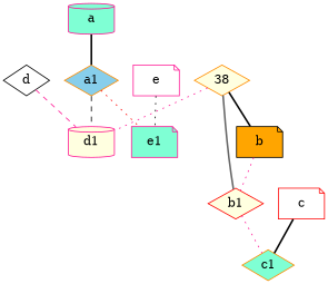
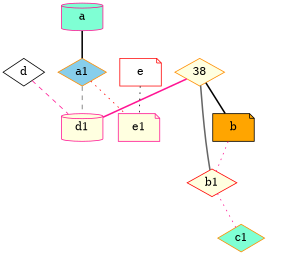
  graph {
    node [color=deeppink fillcolor=lightyellow labelfontsize=50 shape=diamond style=filled]
    edge [color=deeppink style=dotted]
    d1 [shape=cylinder]
    d [color=black fillcolor=white]
    c1 [color=darkorange fillcolor=aquamarine]
    a1 [color=darkorange fillcolor=skyblue]
-   e1 [fillcolor=aquamarine shape=note]
+   e1 [shape=note]
    b1 [color=red]
-   c [color=red fillcolor=white shape=note]
    38 [color=darkorange]
    b [color=black fillcolor=orange shape=note]
    a [fillcolor=aquamarine shape=cylinder]
-   e [fillcolor=white shape=note]
+   e [color=red fillcolor=white shape=note]
    d -- d1 [style=dashed]
-   a1 -- d1 [color=black style=dashed]
+   a1 -- d1 [color=gray40 style=dashed]
    a1 -- e1 [color=red]
    b1 -- c1
-   c -- c1 [color=black style=bold]
-   38 -- d1
+   38 -- d1 [style=bold]
    38 -- b1 [color=gray40 style=bold]
    38 -- b [color=black style=bold]
    b -- b1
    a -- a1 [color=black style=bold]
    e -- e1 [color=black]
  }
